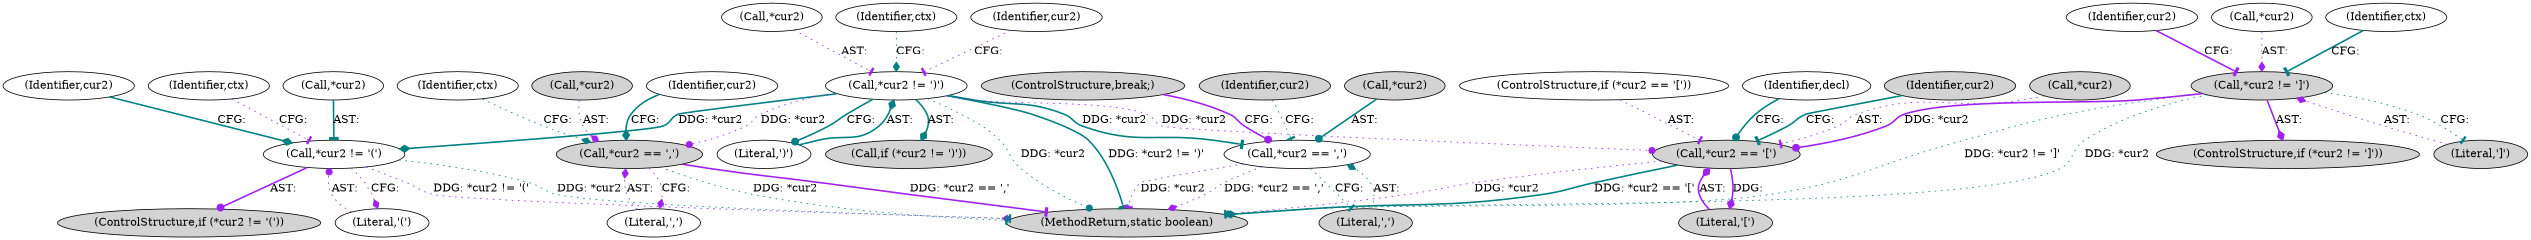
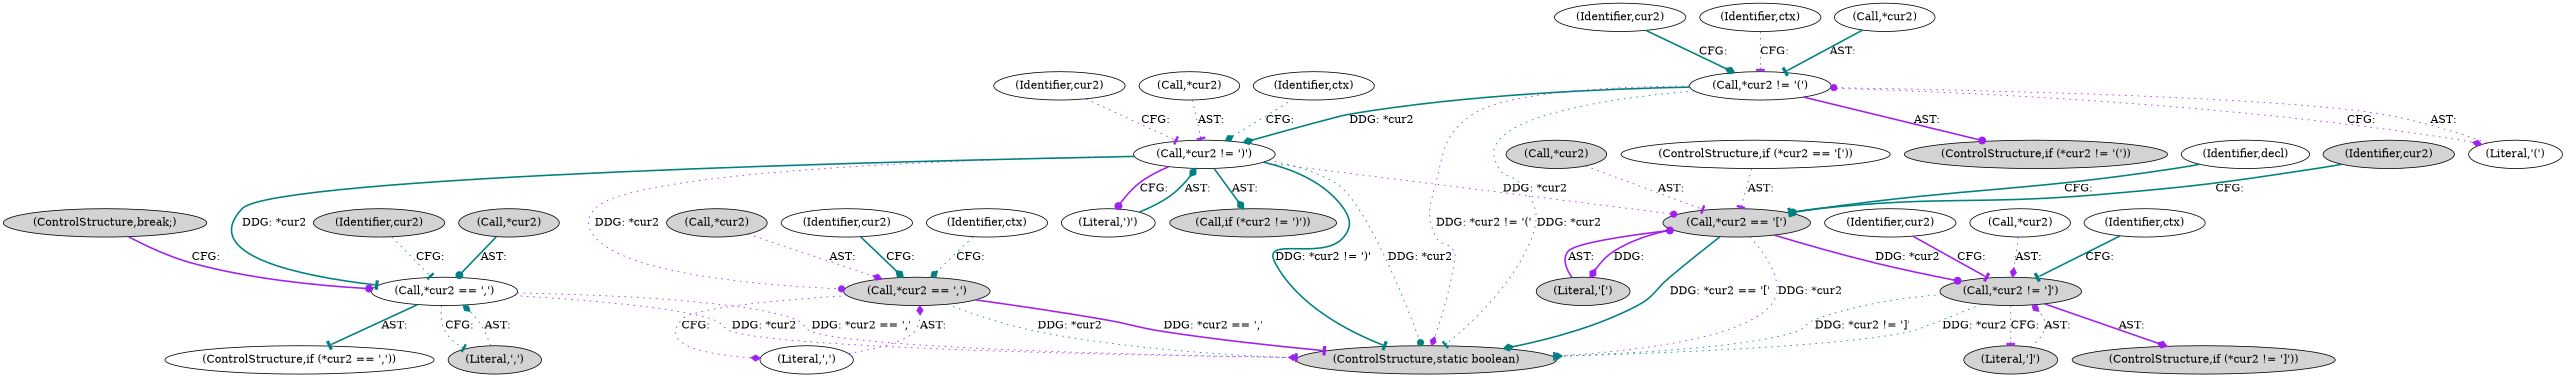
  digraph {
    node [fillcolor=white style=filled]
    edge [arrowhead=diamond color=purple style=dotted]
    n1 [label="(Call,*cur2 != '(')"]
    n2 [label="(Call,*cur2 != ')')"]
-   n3 [fillcolor=lightgrey label="(MethodReturn,static boolean)"]
+   n3 [fillcolor=lightgrey label="(ControlStructure,static boolean)"]
    n4 [label="(Literal,'(')"]
    n5 [fillcolor=lightgrey label="(ControlStructure,if (*cur2 != '('))"]
    n6 [fillcolor=lightgrey label="(Call,*cur2 == ',')"]
    n7 [label="(Call,*cur2 == ',')"]
    n8 [fillcolor=lightgrey label="(Call,*cur2 == '[')"]
    n9 [label="(Literal,')')"]
    n10 [fillcolor=lightgrey label="(Call,if (*cur2 != ')'))"]
    n11 [label="(Literal,',')"]
+   n12 [label="(ControlStructure,if (*cur2 == ','))"]
    n13 [fillcolor=lightgrey label="(Literal,',')"]
    n14 [fillcolor=lightgrey label="(Call,*cur2 != ']')"]
    n15 [fillcolor=lightgrey label="(Literal,'[')"]
    n16 [fillcolor=lightgrey label="(Literal,']')"]
    n17 [fillcolor=lightgrey label="(ControlStructure,if (*cur2 != ']'))"]
    n18 [label="(ControlStructure,if (*cur2 == '['))"]
    n19 [label="(Identifier,cur2)"]
    n20 [label="(Identifier,ctx)"]
    n21 [fillcolor=lightgrey label="(ControlStructure,break;)"]
    n22 [label="(Call,*cur2)"]
    n23 [label="(Call,*cur2)"]
    n24 [label="(Identifier,cur2)"]
    n25 [label="(Identifier,ctx)"]
    n26 [label="(Identifier,decl)"]
    n27 [fillcolor=lightgrey label="(Identifier,cur2)"]
    n28 [fillcolor=lightgrey label="(Call,*cur2)"]
    n29 [label="(Identifier,ctx)"]
    n30 [fillcolor=lightgrey label="(Identifier,cur2)"]
    n31 [label="(Identifier,cur2)"]
    n32 [label="(Identifier,cur2)"]
    n33 [fillcolor=lightgrey label="(Call,*cur2)"]
    n34 [label="(Call,*cur2)"]
    n35 [fillcolor=lightgrey label="(Call,*cur2)"]
    n36 [label="(Identifier,ctx)"]
-   n2 -> n1 [color=teal label="DDG: *cur2" style=bold]
+   n1 -> n2 [color=teal label="DDG: *cur2" style=bold]
    n1 -> n3 [label="DDG: *cur2 != '('"]
    n1 -> n3 [arrowhead=tee color=teal label="DDG: *cur2"]
    n1 -> n4 [label="CFG: "]
    n1 -> n5 [arrowhead=dot label="AST: " style=bold]
    n2 -> n3 [arrowhead=tee color=teal label="DDG: *cur2 != ')'" style=bold]
    n2 -> n3 [arrowhead=dot color=teal label="DDG: *cur2"]
    n2 -> n6 [arrowhead=dot label="DDG: *cur2"]
    n2 -> n7 [arrowhead=tee color=teal label="DDG: *cur2" style=bold]
    n2 -> n8 [arrowhead=dot label="DDG: *cur2"]
-   n2 -> n9 [arrowhead=dot color=teal label="CFG: " style=bold]
+   n2 -> n9 [arrowhead=dot label="CFG: " style=bold]
    n2 -> n10 [color=teal label="AST: " style=bold]
    n4 -> n1 [arrowhead=dot label="AST: "]
    n6 -> n3 [arrowhead=tee label="DDG: *cur2 == ','" style=bold]
    n6 -> n3 [arrowhead=tee color=teal label="DDG: *cur2"]
    n6 -> n11 [label="CFG: "]
    n7 -> n3 [arrowhead=tee label="DDG: *cur2"]
    n7 -> n3 [label="DDG: *cur2 == ','"]
+   n7 -> n12 [arrowhead=tee color=teal label="AST: " style=bold]
    n7 -> n13 [arrowhead=tee color=teal label="CFG: "]
    n8 -> n3 [color=teal label="DDG: *cur2 == '['" style=bold]
    n8 -> n3 [label="DDG: *cur2"]
-   n14 -> n8 [arrowhead=dot label="DDG: *cur2" style=bold]
+   n8 -> n14 [arrowhead=dot label="DDG: *cur2" style=bold]
    n8 -> n15 [label="DDG: " style=bold]
    n9 -> n2 [color=teal label="AST: " style=bold]
    n11 -> n6 [label="AST: "]
    n13 -> n7 [color=teal label="AST: "]
    n14 -> n3 [arrowhead=tee color=teal label="DDG: *cur2 != ']'"]
    n14 -> n3 [color=teal label="DDG: *cur2"]
-   n14 -> n16 [arrowhead=tee color=teal label="CFG: "]
+   n14 -> n16 [arrowhead=tee label="CFG: "]
    n14 -> n17 [label="AST: " style=bold]
-   n15 -> n8 [label="AST: " style=bold]
+   n15 -> n8 [arrowhead=dot label="AST: " style=bold]
    n16 -> n14 [label="AST: "]
    n18 -> n8 [arrowhead=tee label="AST: "]
    n19 -> n14 [arrowhead=tee label="CFG: " style=bold]
    n20 -> n6 [color=teal label="CFG: "]
    n21 -> n7 [arrowhead=dot label="CFG: " style=bold]
    n22 -> n14 [label="AST: "]
    n23 -> n2 [arrowhead=tee label="AST: "]
    n24 -> n1 [color=teal label="CFG: " style=bold]
    n25 -> n2 [color=teal label="CFG: "]
    n26 -> n8 [arrowhead=dot color=teal label="CFG: " style=bold]
    n27 -> n8 [arrowhead=tee color=teal label="CFG: " style=bold]
    n28 -> n6 [label="AST: "]
    n29 -> n1 [arrowhead=tee label="CFG: "]
    n30 -> n7 [arrowhead=tee color=teal label="CFG: "]
    n31 -> n2 [arrowhead=tee label="CFG: "]
    n32 -> n6 [color=teal label="CFG: " style=bold]
    n33 -> n7 [arrowhead=dot color=teal label="AST: " style=bold]
    n34 -> n1 [arrowhead=tee color=teal label="AST: " style=bold]
    n35 -> n8 [arrowhead=tee label="AST: "]
    n36 -> n14 [arrowhead=tee color=teal label="CFG: " style=bold]
  }
